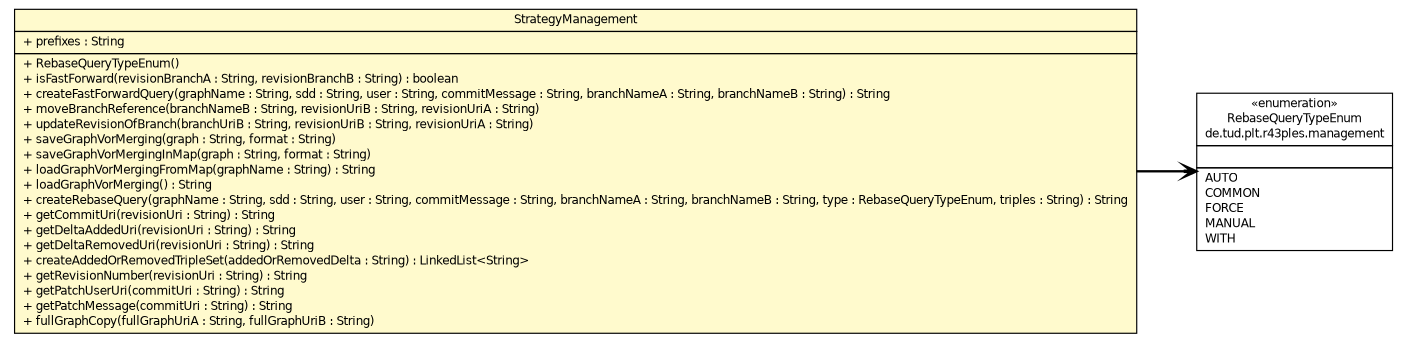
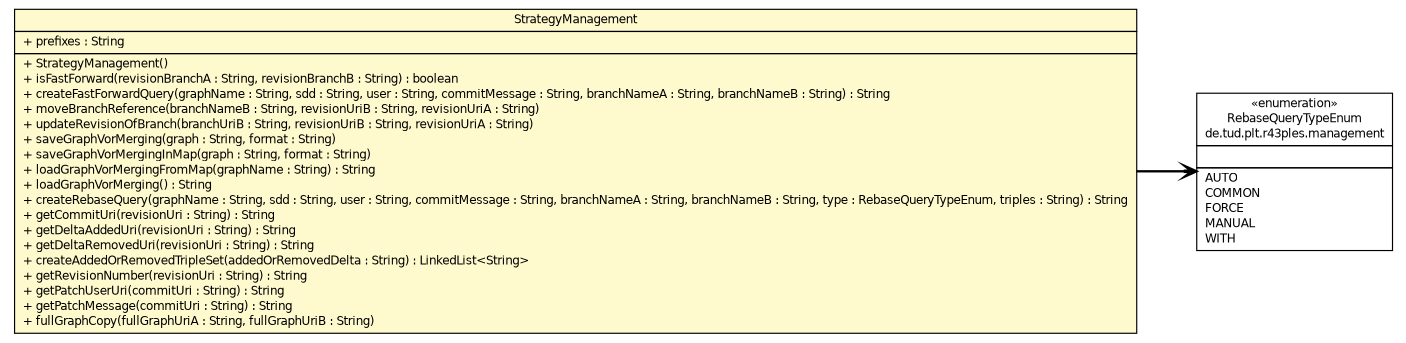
  digraph {
    nodesep=0.25
    ranksep=0.5
    rankdir=LR
    node [fontcolor=black fontname=Helvetica fontsize=10.0 shape=plaintext]
-   n1 [label=<<table title="de.tud.plt.r43ples.merging.management.StrategyManagement" border="0" cellborder="1" cellspacing="0" cellpadding="2" port="p" bgcolor="lemonChiffon" href="./StrategyManagement.html"> 		<tr><td><table border="0" cellspacing="0" cellpadding="1"> <tr><td align="center" balign="center"> StrategyManagement </td></tr> 		</table></td></tr> 		<tr><td><table border="0" cellspacing="0" cellpadding="1"> <tr><td align="left" balign="left"> + prefixes : String </td></tr> 		</table></td></tr> 		<tr><td><table border="0" cellspacing="0" cellpadding="1"> <tr><td align="left" balign="left"> + RebaseQueryTypeEnum() </td></tr> <tr><td align="left" balign="left"> + isFastForward(revisionBranchA : String, revisionBranchB : String) : boolean </td></tr> <tr><td align="left" balign="left"> + createFastForwardQuery(graphName : String, sdd : String, user : String, commitMessage : String, branchNameA : String, branchNameB : String) : String </td></tr> <tr><td align="left" balign="left"> + moveBranchReference(branchNameB : String, revisionUriB : String, revisionUriA : String) </td></tr> <tr><td align="left" balign="left"> + updateRevisionOfBranch(branchUriB : String, revisionUriB : String, revisionUriA : String) </td></tr> <tr><td align="left" balign="left"> + saveGraphVorMerging(graph : String, format : String) </td></tr> <tr><td align="left" balign="left"> + saveGraphVorMergingInMap(graph : String, format : String) </td></tr> <tr><td align="left" balign="left"> + loadGraphVorMergingFromMap(graphName : String) : String </td></tr> <tr><td align="left" balign="left"> + loadGraphVorMerging() : String </td></tr> <tr><td align="left" balign="left"> + createRebaseQuery(graphName : String, sdd : String, user : String, commitMessage : String, branchNameA : String, branchNameB : String, type : RebaseQueryTypeEnum, triples : String) : String </td></tr> <tr><td align="left" balign="left"> + getCommitUri(revisionUri : String) : String </td></tr> <tr><td align="left" balign="left"> + getDeltaAddedUri(revisionUri : String) : String </td></tr> <tr><td align="left" balign="left"> + getDeltaRemovedUri(revisionUri : String) : String </td></tr> <tr><td align="left" balign="left"> + createAddedOrRemovedTripleSet(addedOrRemovedDelta : String) : LinkedList&lt;String&gt; </td></tr> <tr><td align="left" balign="left"> + getRevisionNumber(revisionUri : String) : String </td></tr> <tr><td align="left" balign="left"> + getPatchUserUri(commitUri : String) : String </td></tr> <tr><td align="left" balign="left"> + getPatchMessage(commitUri : String) : String </td></tr> <tr><td align="left" balign="left"> + fullGraphCopy(fullGraphUriA : String, fullGraphUriB : String) </td></tr> 		</table></td></tr> 		</table>>]
+   n1 [label=<<table title="de.tud.plt.r43ples.merging.management.StrategyManagement" border="0" cellborder="1" cellspacing="0" cellpadding="2" port="p" bgcolor="lemonChiffon" href="./StrategyManagement.html"> 		<tr><td><table border="0" cellspacing="0" cellpadding="1"> <tr><td align="center" balign="center"> StrategyManagement </td></tr> 		</table></td></tr> 		<tr><td><table border="0" cellspacing="0" cellpadding="1"> <tr><td align="left" balign="left"> + prefixes : String </td></tr> 		</table></td></tr> 		<tr><td><table border="0" cellspacing="0" cellpadding="1"> <tr><td align="left" balign="left"> + StrategyManagement() </td></tr> <tr><td align="left" balign="left"> + isFastForward(revisionBranchA : String, revisionBranchB : String) : boolean </td></tr> <tr><td align="left" balign="left"> + createFastForwardQuery(graphName : String, sdd : String, user : String, commitMessage : String, branchNameA : String, branchNameB : String) : String </td></tr> <tr><td align="left" balign="left"> + moveBranchReference(branchNameB : String, revisionUriB : String, revisionUriA : String) </td></tr> <tr><td align="left" balign="left"> + updateRevisionOfBranch(branchUriB : String, revisionUriB : String, revisionUriA : String) </td></tr> <tr><td align="left" balign="left"> + saveGraphVorMerging(graph : String, format : String) </td></tr> <tr><td align="left" balign="left"> + saveGraphVorMergingInMap(graph : String, format : String) </td></tr> <tr><td align="left" balign="left"> + loadGraphVorMergingFromMap(graphName : String) : String </td></tr> <tr><td align="left" balign="left"> + loadGraphVorMerging() : String </td></tr> <tr><td align="left" balign="left"> + createRebaseQuery(graphName : String, sdd : String, user : String, commitMessage : String, branchNameA : String, branchNameB : String, type : RebaseQueryTypeEnum, triples : String) : String </td></tr> <tr><td align="left" balign="left"> + getCommitUri(revisionUri : String) : String </td></tr> <tr><td align="left" balign="left"> + getDeltaAddedUri(revisionUri : String) : String </td></tr> <tr><td align="left" balign="left"> + getDeltaRemovedUri(revisionUri : String) : String </td></tr> <tr><td align="left" balign="left"> + createAddedOrRemovedTripleSet(addedOrRemovedDelta : String) : LinkedList&lt;String&gt; </td></tr> <tr><td align="left" balign="left"> + getRevisionNumber(revisionUri : String) : String </td></tr> <tr><td align="left" balign="left"> + getPatchUserUri(commitUri : String) : String </td></tr> <tr><td align="left" balign="left"> + getPatchMessage(commitUri : String) : String </td></tr> <tr><td align="left" balign="left"> + fullGraphCopy(fullGraphUriA : String, fullGraphUriB : String) </td></tr> 		</table></td></tr> 		</table>>]
    n2 [label=<<table title="de.tud.plt.r43ples.management.RebaseQueryTypeEnum" border="0" cellborder="1" cellspacing="0" cellpadding="2" port="p" href="../../management/RebaseQueryTypeEnum.html"> 		<tr><td><table border="0" cellspacing="0" cellpadding="1"> <tr><td align="center" balign="center"> &#171;enumeration&#187; </td></tr> <tr><td align="center" balign="center"> RebaseQueryTypeEnum </td></tr> <tr><td align="center" balign="center"> de.tud.plt.r43ples.management </td></tr> 		</table></td></tr> 		<tr><td><table border="0" cellspacing="0" cellpadding="1"> <tr><td align="left" balign="left">  </td></tr> 		</table></td></tr> 		<tr><td><table border="0" cellspacing="0" cellpadding="1"> <tr><td align="left" balign="left"> AUTO </td></tr> <tr><td align="left" balign="left"> COMMON </td></tr> <tr><td align="left" balign="left"> FORCE </td></tr> <tr><td align="left" balign="left"> MANUAL </td></tr> <tr><td align="left" balign="left"> WITH </td></tr> 		</table></td></tr> 		</table>>]
    n1 -> n2 [arrowhead=open color=black fontcolor=black fontname=Helvetica fontsize=10.0 headport=p labelfontname=Helvetica labelfontsize=10 style=bold tailport=p]
  }
